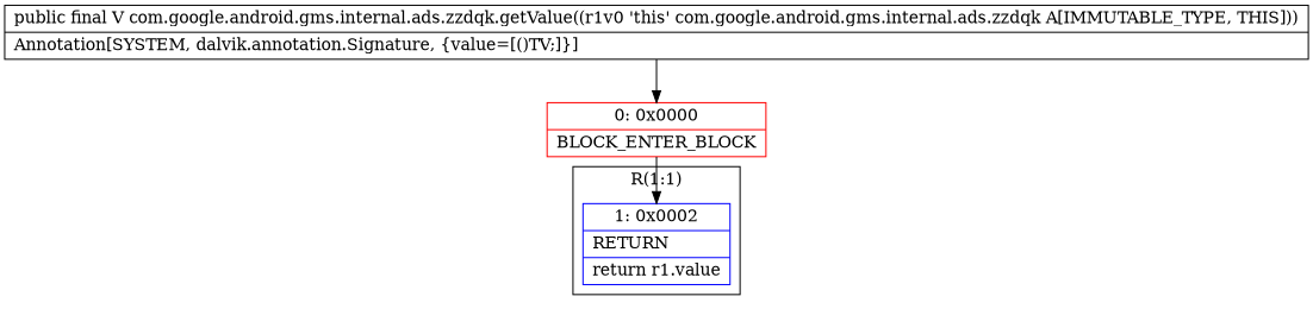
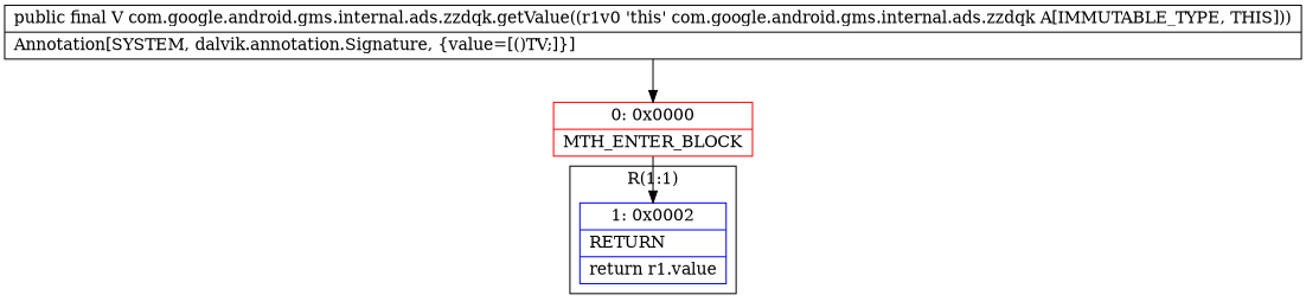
  digraph {
    node [shape=record]
    n1 [color=blue label="{1\:\ 0x0002|RETURN\l|return r1.value\l}"]
-   n2 [color=red label="{0\:\ 0x0000|BLOCK_ENTER_BLOCK\l}"]
+   n2 [color=red label="{0\:\ 0x0000|MTH_ENTER_BLOCK\l}"]
    n3 [label="{public final V com.google.android.gms.internal.ads.zzdqk.getValue((r1v0 'this' com.google.android.gms.internal.ads.zzdqk A[IMMUTABLE_TYPE, THIS]))  | Annotation[SYSTEM, dalvik.annotation.Signature, \{value=[()TV;]\}]\l}"]
    subgraph cluster_1 {
      label="R(1:1)"
      n1
    }
    n2 -> n1
    n3 -> n2
  }
